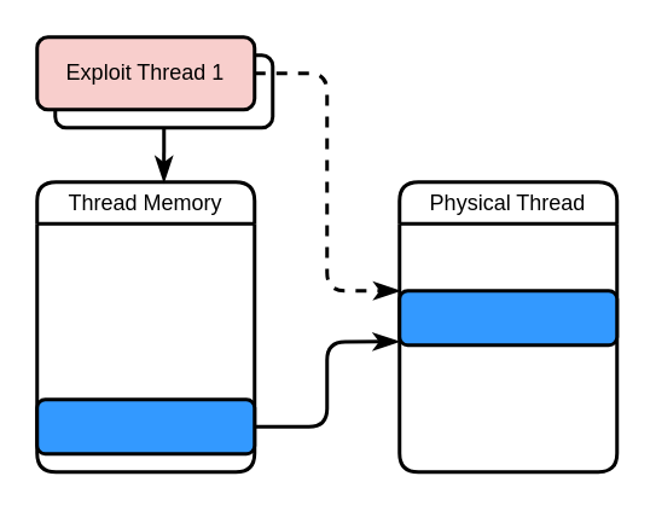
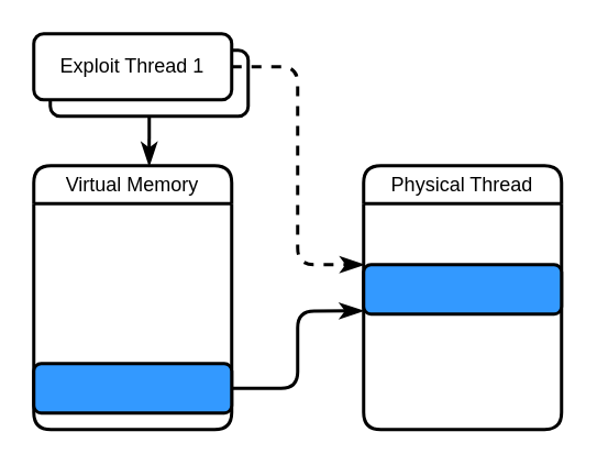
  <mxCell id="0" />
  <mxCell id="1" parent="0" />
  <mxCell id="2" value="" style="rounded=1;whiteSpace=wrap;html=1;labelBackgroundColor=none;strokeWidth=2;fontStyle=0;fontFamily=Helvetica;" parent="1" vertex="1"><mxGeometry x="30" y="30" width="120" height="40" as="geometry" /></mxCell>
- <mxCell id="3" value="&lt;div&gt;&lt;font&gt;Thread Memory&lt;/font&gt;&lt;/div&gt;" style="swimlane;whiteSpace=wrap;html=1;swimlaneLine=1;fontStyle=0;labelBackgroundColor=none;rounded=1;strokeWidth=2;fontFamily=Helvetica;swimlaneFillColor=default;startSize=23;" parent="1" vertex="1"><mxGeometry y="100" width="120" height="160" as="geometry" x="20"><mxRectangle x="30" y="180" width="120" height="30" as="alternateBounds" /></mxGeometry></mxCell>
+ <mxCell id="3" value="&lt;div&gt;&lt;font&gt;Virtual Memory&lt;/font&gt;&lt;/div&gt;" style="swimlane;whiteSpace=wrap;html=1;swimlaneLine=1;fontStyle=0;labelBackgroundColor=none;rounded=1;strokeWidth=2;fontFamily=Helvetica;swimlaneFillColor=default;startSize=23;" parent="1" vertex="1"><mxGeometry y="100" width="120" height="160" as="geometry" x="20"><mxRectangle x="30" y="180" width="120" height="30" as="alternateBounds" /></mxGeometry></mxCell>
  <mxCell id="4" value="" style="rounded=1;whiteSpace=wrap;html=1;labelBackgroundColor=none;fillColor=#3399FF;shadow=0;strokeWidth=2;fontStyle=0;fontFamily=Helvetica;" parent="3" vertex="1"><mxGeometry y="120" width="120" height="30" as="geometry" /></mxCell>
  <mxCell id="5" value="&lt;div&gt;&lt;font&gt;Physical Thread&lt;/font&gt;&lt;/div&gt;" style="swimlane;whiteSpace=wrap;html=1;labelBackgroundColor=none;rounded=1;strokeWidth=2;fontStyle=0;fontFamily=Helvetica;swimlaneFillColor=default;startSize=23;" parent="1" vertex="1"><mxGeometry x="220" y="100" width="120" height="160" as="geometry" /></mxCell>
  <mxCell id="6" value="" style="rounded=1;whiteSpace=wrap;html=1;labelBackgroundColor=none;fillColor=#3399FF;fillStyle=auto;strokeWidth=2;fontStyle=0;fontFamily=Helvetica;" parent="5" vertex="1"><mxGeometry y="60" width="120" height="30" as="geometry" /></mxCell>
  <mxCell id="7" style="edgeStyle=orthogonalEdgeStyle;rounded=1;orthogonalLoop=1;jettySize=auto;html=1;exitX=1;exitY=0.5;exitDx=0;exitDy=0;entryX=-0.003;entryY=0.936;entryDx=0;entryDy=0;fontSize=12;startSize=8;endSize=8;entryPerimeter=0;labelBackgroundColor=none;fontColor=default;strokeWidth=2;fontStyle=0;fontFamily=Helvetica;endArrow=classicThin;endFill=1;" parent="1" source="4" target="6" edge="1"><mxGeometry relative="1" as="geometry" /></mxCell>
  <mxCell id="8" style="edgeStyle=orthogonalEdgeStyle;rounded=1;orthogonalLoop=1;jettySize=auto;html=1;fontSize=12;startSize=8;endSize=8;dashed=1;labelBackgroundColor=none;fontColor=default;strokeWidth=2;fontStyle=0;fontFamily=Helvetica;endArrow=classicThin;endFill=1;jumpSize=20;sourcePerimeterSpacing=0;targetPerimeterSpacing=0;jumpStyle=none;strokeColor=default;flowAnimation=0;" parent="1" source="9" edge="1"><mxGeometry relative="1" as="geometry"><mxPoint x="220" y="160" as="targetPoint" /><Array as="points"><mxPoint x="180" y="40" /><mxPoint x="180" y="160" /><mxPoint x="220" y="160" /></Array></mxGeometry></mxCell>
- <mxCell id="9" value="&lt;font&gt;Exploit Thread 1&lt;/font&gt;" style="rounded=1;whiteSpace=wrap;html=1;labelBackgroundColor=none;fontFamily=Helvetica;strokeWidth=2;fontStyle=0;fillColor=#f8cecc;" parent="1" vertex="1"><mxGeometry width="120" height="40" as="geometry" x="20" y="20" /></mxCell>
+ <mxCell id="9" value="&lt;font&gt;Exploit Thread 1&lt;/font&gt;" style="rounded=1;whiteSpace=wrap;html=1;labelBackgroundColor=none;fontFamily=Helvetica;strokeWidth=2;fontStyle=0;" parent="1" vertex="1"><mxGeometry width="120" height="40" as="geometry" x="20" y="20" /></mxCell>
  <mxCell id="10" style="edgeStyle=none;curved=1;rounded=1;orthogonalLoop=1;jettySize=auto;html=1;entryX=1;entryY=0.5;entryDx=0;entryDy=0;fontSize=12;startSize=8;endSize=8;labelBackgroundColor=none;fontColor=default;strokeWidth=2;fontStyle=0;fontFamily=Helvetica;" parent="1" source="5" target="5" edge="1"><mxGeometry relative="1" as="geometry" /></mxCell>
  <mxCell id="11" style="edgeStyle=none;curved=1;rounded=1;orthogonalLoop=1;jettySize=auto;html=1;exitX=0.5;exitY=1;exitDx=0;exitDy=0;entryX=0.583;entryY=0;entryDx=0;entryDy=0;entryPerimeter=0;fontSize=12;startSize=8;endSize=8;labelBackgroundColor=none;fontColor=default;strokeWidth=2;fontStyle=0;fontFamily=Helvetica;endArrow=classicThin;endFill=1;" parent="1" source="2" target="3" edge="1"><mxGeometry relative="1" as="geometry" /></mxCell>
